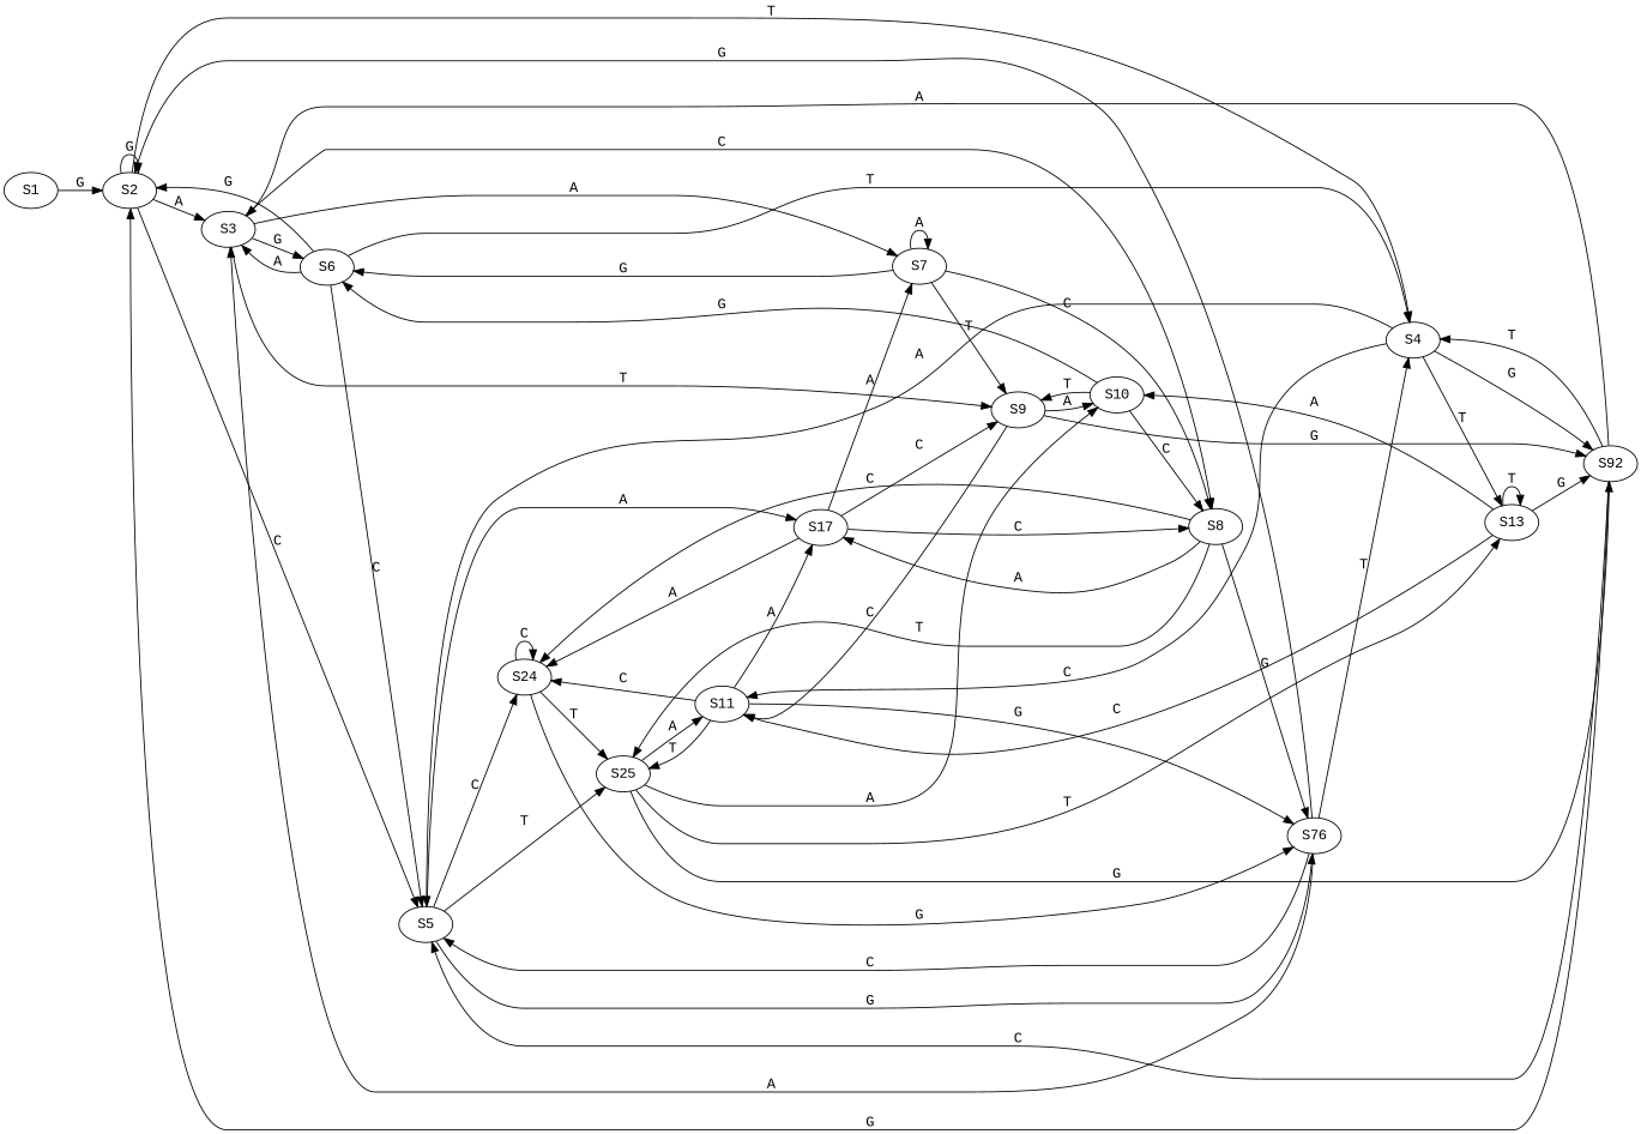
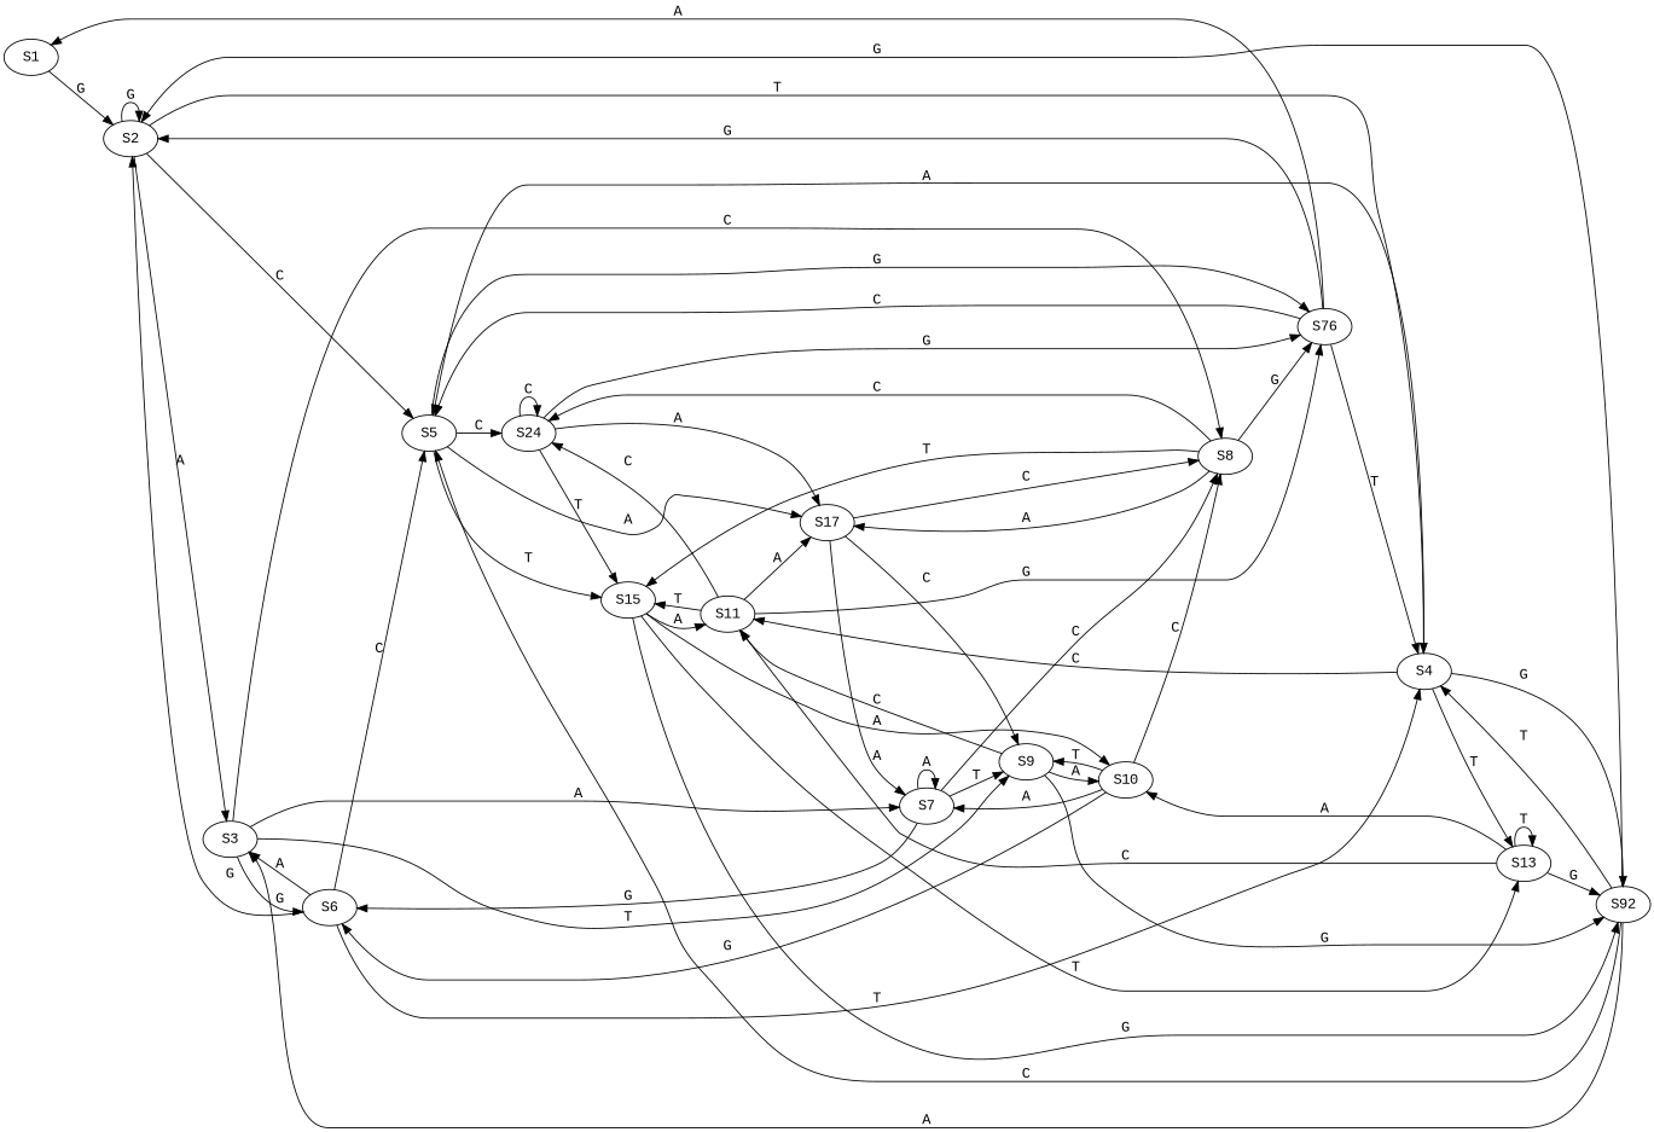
  strict digraph {
    fontname="Liberation Mono"
    rankdir=LR
    node [fontname="Liberation Mono"]
    edge [fontname="Liberation Mono"]
    S1
    S2
    S3
    S4
    S5
    S6
    S7
    S8
    S9
    S11
    n11 [label=S92]
    S13
    n13 [label=S24]
-   S15 [label=S25]
+   S15
    n15 [label=S76]
    S17
    S10
    S1 -> S2 [label=G]
    S2 -> S2 [label=G]
    S2 -> S3 [label=A]
    S2 -> S4 [label=T]
    S2 -> S5 [label=C]
    S3 -> S6 [label=G]
    S3 -> S7 [label=A]
    S3 -> S8 [label=C]
    S3 -> S9 [label=T]
    S4 -> S5 [label=A]
    S4 -> S11 [label=C]
    S4 -> n11 [label=G]
    S4 -> S13 [label=T]
    S5 -> n13 [label=C]
    S5 -> S15 [label=T]
    S5 -> n15 [label=G]
    S5 -> S17 [label=A]
    S6 -> S2 [label=G]
    S6 -> S3 [label=A]
    S6 -> S4 [label=T]
    S6 -> S5 [label=C]
    S7 -> S6 [label=G]
    S7 -> S7 [label=A]
    S7 -> S8 [label=C]
    S7 -> S9 [label=T]
    S8 -> n13 [label=C]
    S8 -> S15 [label=T]
    S8 -> n15 [label=G]
    S8 -> S17 [label=A]
    S9 -> S11 [label=C]
    S9 -> n11 [label=G]
    S9 -> S10 [label=A]
    S11 -> n13 [label=C]
    S11 -> S15 [label=T]
    S11 -> n15 [label=G]
    S11 -> S17 [label=A]
    n11 -> S2 [label=G]
    n11 -> S3 [label=A]
    n11 -> S4 [label=T]
    n11 -> S5 [label=C]
    S13 -> S11 [label=C]
    S13 -> n11 [label=G]
    S13 -> S13 [label=T]
    S13 -> S10 [label=A]
    n13 -> n13 [label=C]
    n13 -> S15 [label=T]
    n13 -> n15 [label=G]
-   S17 -> n13 [label=A]
+   n13 -> S17 [label=A]
    S15 -> S11 [label=A]
    S15 -> n11 [label=G]
    S15 -> S13 [label=T]
    S15 -> S10 [label=A]
    n15 -> S2 [label=G]
-   n15 -> S3 [label=A]
+   n15 -> S1 [label=A]
    n15 -> S4 [label=T]
    n15 -> S5 [label=C]
    S17 -> S7 [label=A]
    S17 -> S8 [label=C]
    S17 -> S9 [label=C]
    S10 -> S6 [label=G]
+   S10 -> S7 [label=A]
    S10 -> S8 [label=C]
    S10 -> S9 [label=T]
  }
